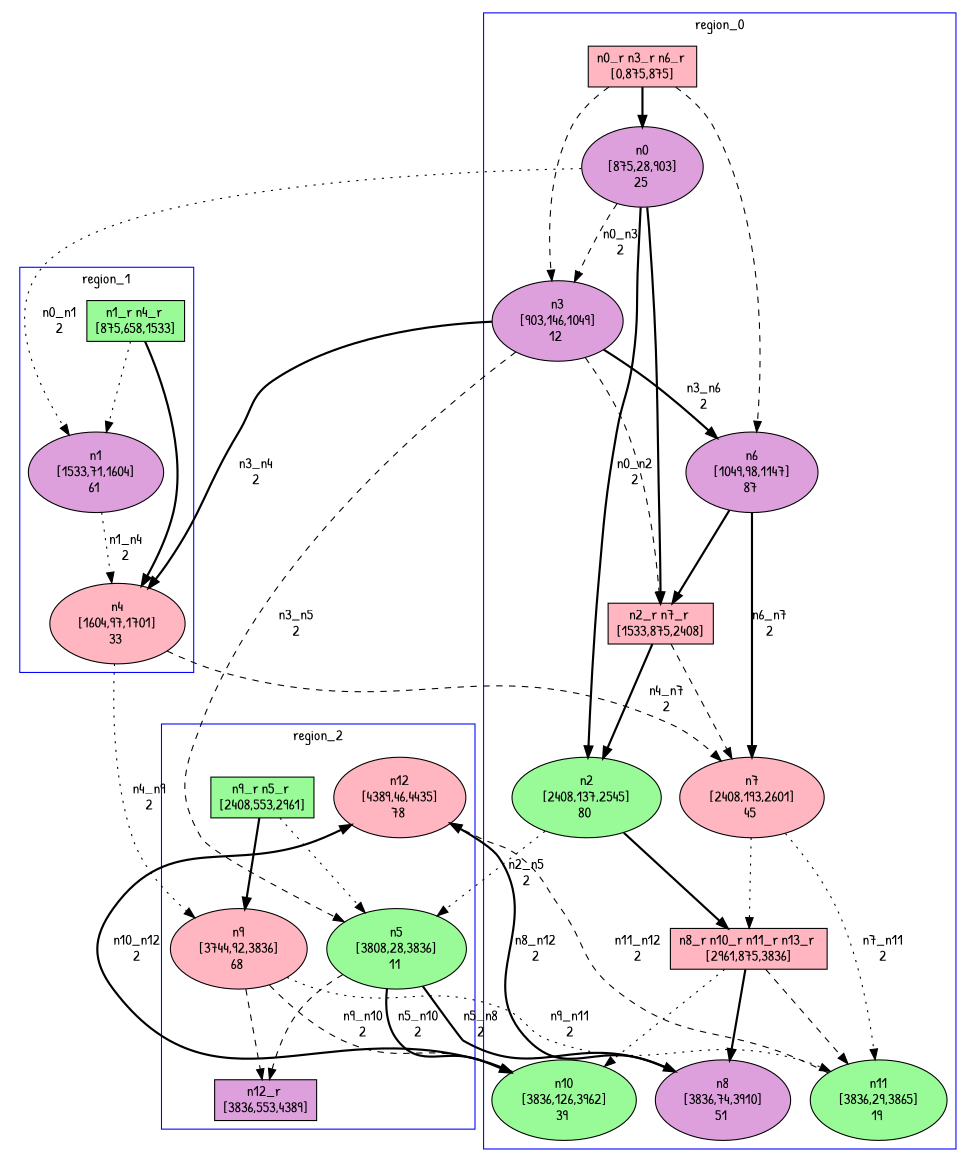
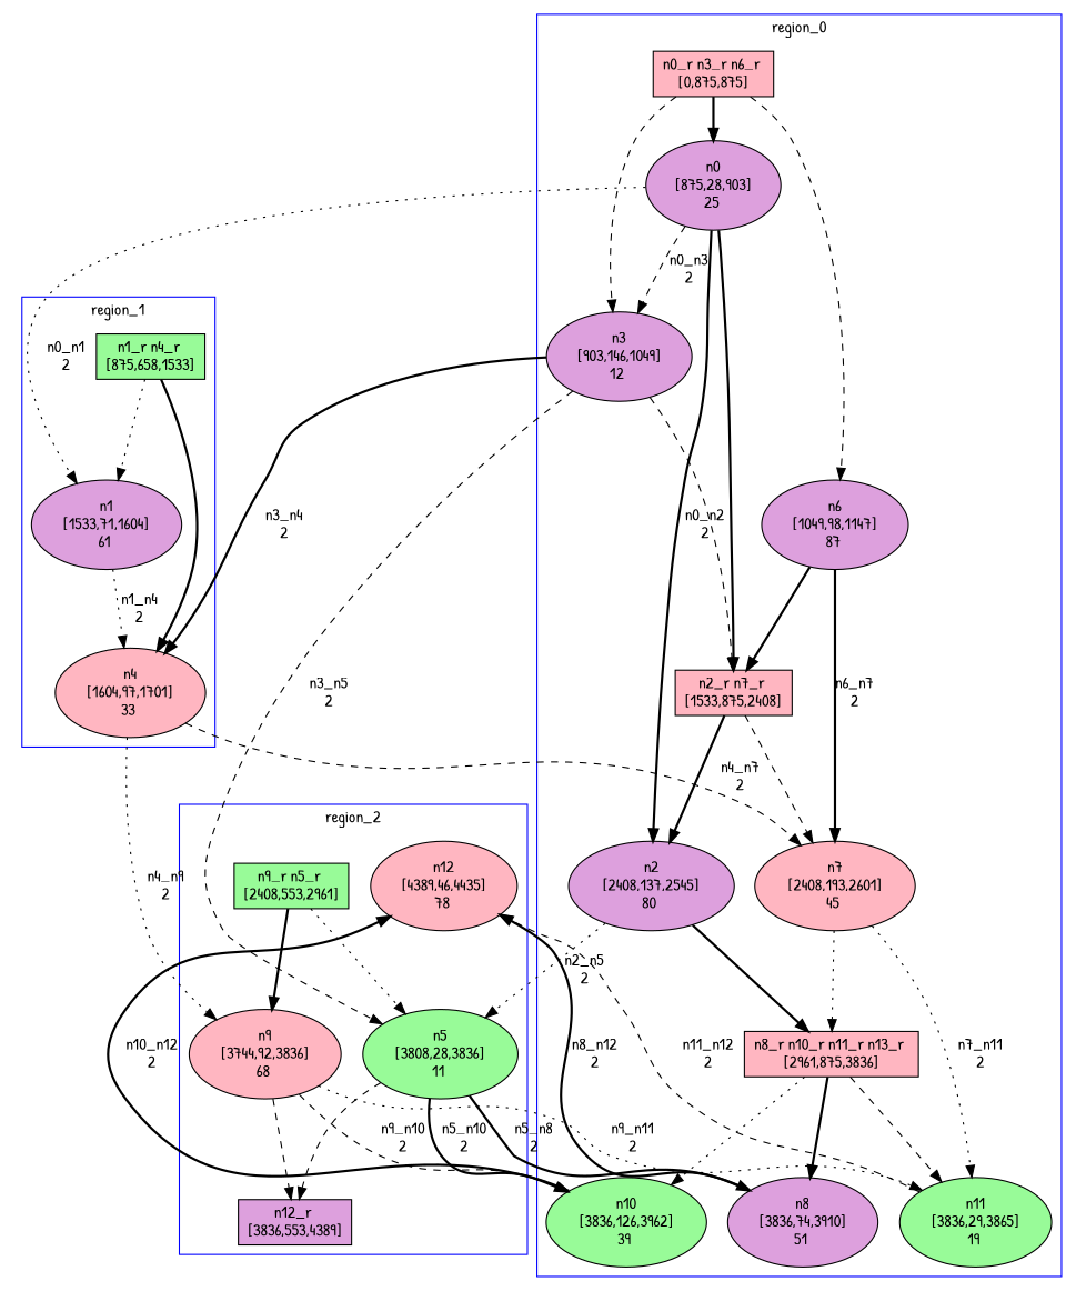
  digraph {
    fontname="Patrick Hand"
    node [fillcolor=lightpink fontname="Patrick Hand" style=filled]
    edge [fontname="Patrick Hand" style=bold]
    n1 [label="n0_r n3_r n6_r \n[0,875,875]" shape=box]
    n2 [fillcolor=plum label="n0\n[875,28,903]\n25 "]
    n3 [fillcolor=plum label="n3\n[903,146,1049]\n12 "]
    n4 [fillcolor=plum label="n6\n[1049,98,1147]\n87 "]
    n5 [label="n2_r n7_r \n[1533,875,2408]" shape=box]
-   n6 [fillcolor=palegreen label="n2\n[2408,137,2545]\n80 "]
+   n6 [fillcolor=plum label="n2\n[2408,137,2545]\n80 "]
    n7 [label="n7\n[2408,193,2601]\n45 "]
    n8 [label="n8_r n10_r n11_r n13_r \n[2961,875,3836]" shape=box]
    n9 [fillcolor=plum label="n8\n[3836,74,3910]\n51 "]
    n10 [fillcolor=palegreen label="n10\n[3836,126,3962]\n39 "]
    n11 [fillcolor=palegreen label="n11\n[3836,29,3865]\n19 "]
    n12 [fillcolor=palegreen label="n1_r n4_r \n[875,658,1533]" shape=box]
    n13 [fillcolor=plum label="n1\n[1533,71,1604]\n61 "]
    n14 [label="n4\n[1604,97,1701]\n33 "]
    n15 [fillcolor=palegreen label="n9_r n5_r \n[2408,553,2961]" shape=box]
    n16 [label="n9\n[3744,92,3836]\n68 "]
    n17 [fillcolor=palegreen label="n5\n[3808,28,3836]\n11 "]
    n18 [fillcolor=plum label="n12_r \n[3836,553,4389]" shape=box]
    n19 [label="n12\n[4389,46,4435]\n78 "]
    subgraph cluster_1 {
      color=blue
      label=region_0
      stytle=filled
      n1
      n2
      n3
      n4
      n5
      n6
      n7
      n8
      n9
      n10
      n11
    }
    subgraph cluster_2 {
      color=blue
      label=region_1
      stytle=filled
      n12
      n13
      n14
    }
    subgraph cluster_3 {
      color=blue
      label=region_2
      stytle=filled
      n15
      n16
      n17
      n18
      n19
    }
    n1 -> n2
    n1 -> n3 [style=dashed]
    n1 -> n4 [style=dashed]
    n2 -> n3 [label="n0_n3\n2" style=dashed]
    n2 -> n5
    n2 -> n6 [label="n0_n2\n2"]
    n2 -> n13 [label="n0_n1\n2" style=dotted]
-   n3 -> n4 [label="n3_n6\n2"]
    n3 -> n5 [style=dashed]
    n3 -> n14 [label="n3_n4\n2"]
    n3 -> n17 [label="n3_n5\n2" style=dashed]
    n4 -> n5
    n4 -> n7 [label="n6_n7\n2"]
    n5 -> n6
    n5 -> n7 [style=dashed]
    n6 -> n8
    n6 -> n17 [label="n2_n5\n2" style=dotted]
    n7 -> n8 [style=dotted]
    n7 -> n11 [label="n7_n11\n2" style=dotted]
    n8 -> n9
    n8 -> n10 [style=dotted]
    n8 -> n11 [style=dashed]
    n9 -> n19 [label="n8_n12\n2"]
    n10 -> n19 [label="n10_n12\n2"]
    n11 -> n19 [label="n11_n12\n2" style=dashed]
    n12 -> n13 [style=dotted]
    n12 -> n14
    n13 -> n14 [label="n1_n4\n2" style=dotted]
    n14 -> n7 [label="n4_n7\n2" style=dashed]
    n14 -> n16 [label="n4_n9\n2" style=dotted]
    n15 -> n16
    n15 -> n17 [style=dotted]
    n16 -> n10 [label="n9_n10\n2" style=dashed]
    n16 -> n11 [label="n9_n11\n2" style=dotted]
    n16 -> n18 [style=dashed]
    n17 -> n9 [label="n5_n8\n2"]
    n17 -> n10 [label="n5_n10\n2"]
    n17 -> n18 [style=dashed]
  }
